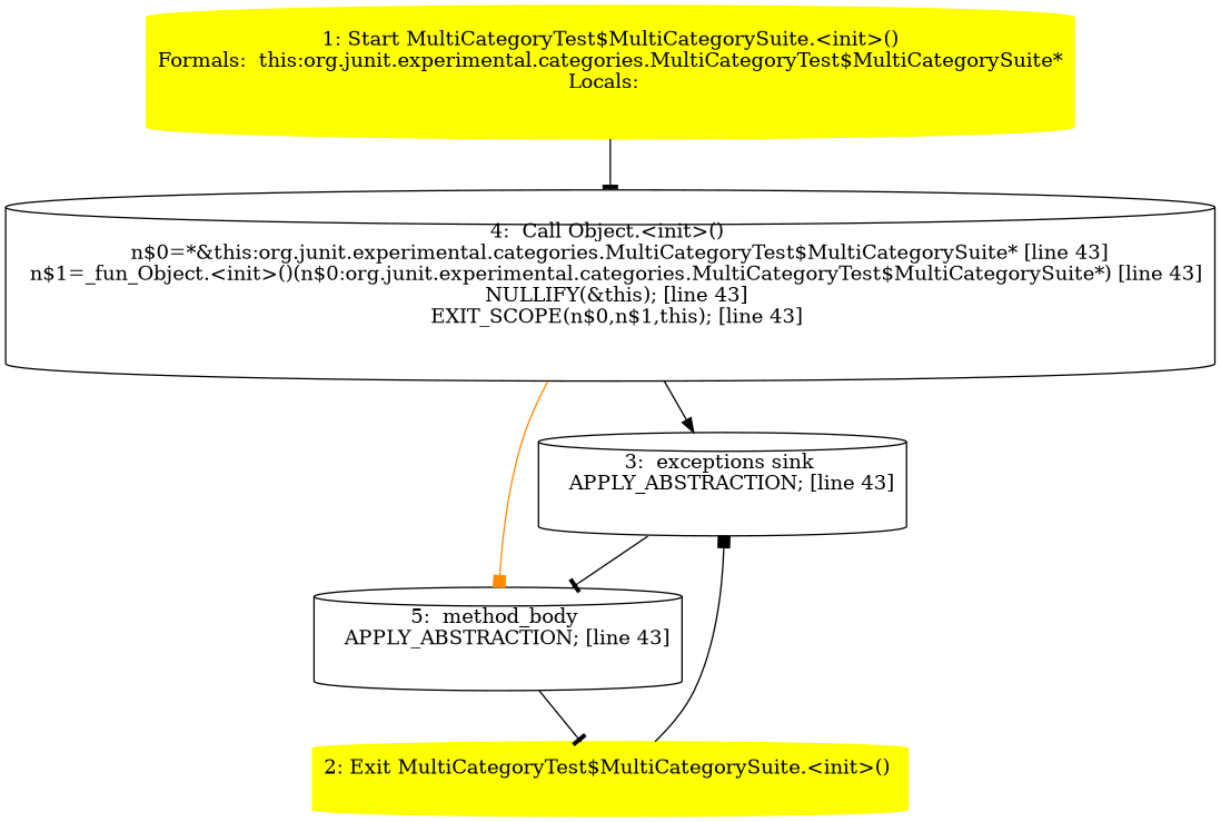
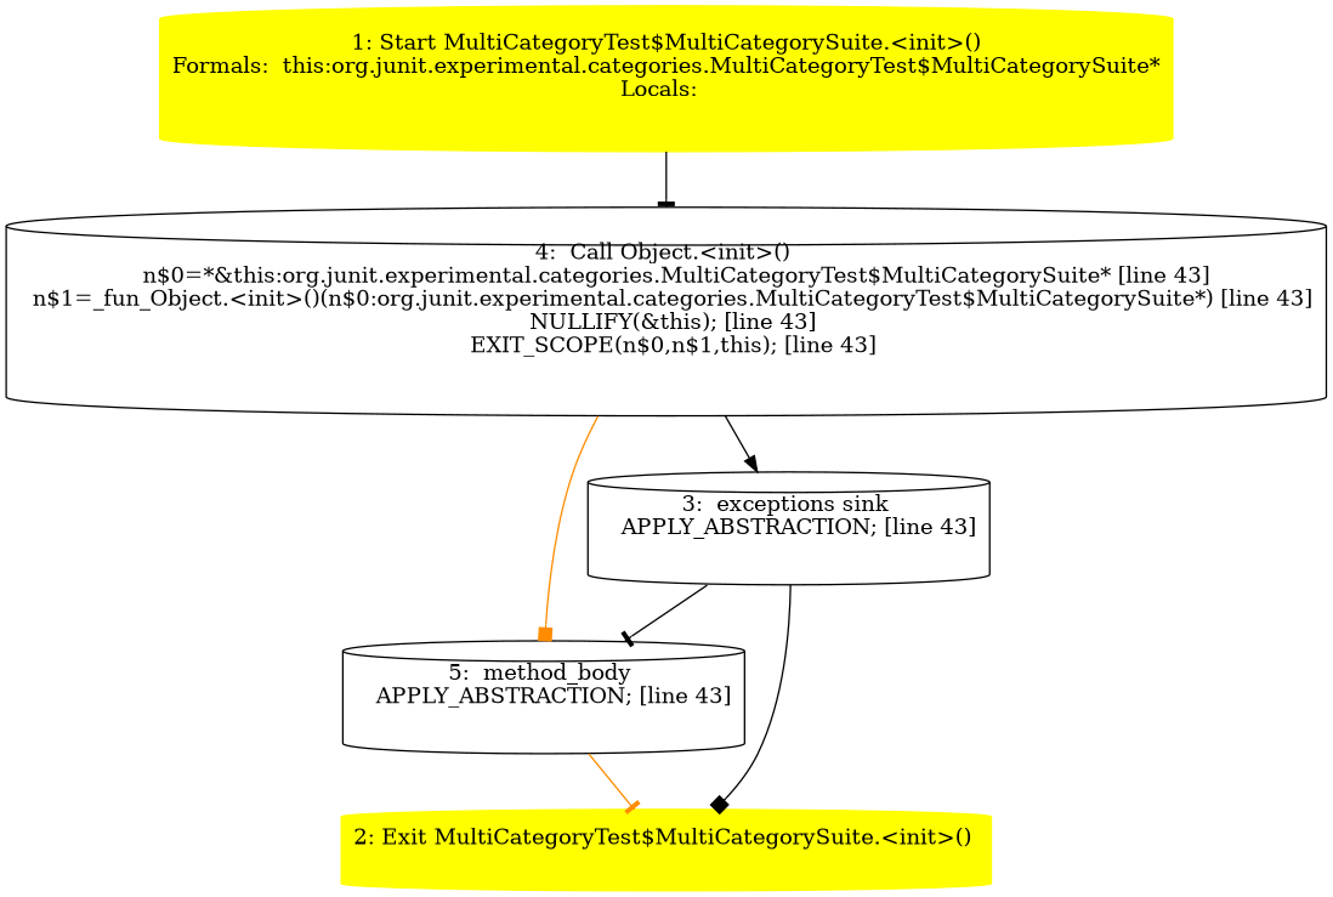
  digraph {
    node [shape=cylinder]
    edge [arrowhead=tee color=black]
    n1 [color=yellow label="1: Start MultiCategoryTest$MultiCategorySuite.<init>()\nFormals:  this:org.junit.experimental.categories.MultiCategoryTest$MultiCategorySuite*\nLocals:  \n  " style=filled]
    n2 [label="4:  Call Object.<init>() \n   n$0=*&this:org.junit.experimental.categories.MultiCategoryTest$MultiCategorySuite* [line 43]\n  n$1=_fun_Object.<init>()(n$0:org.junit.experimental.categories.MultiCategoryTest$MultiCategorySuite*) [line 43]\n  NULLIFY(&this); [line 43]\n  EXIT_SCOPE(n$0,n$1,this); [line 43]\n "]
    n3 [label="3:  exceptions sink \n   APPLY_ABSTRACTION; [line 43]\n "]
    n4 [label="5:  method_body \n   APPLY_ABSTRACTION; [line 43]\n "]
    n5 [color=yellow label="2: Exit MultiCategoryTest$MultiCategorySuite.<init>() \n  " style=filled]
    n1 -> n2
    n2 -> n3 [arrowhead=normal]
    n2 -> n4 [arrowhead=box color=darkorange]
    n3 -> n4
-   n5 -> n3 [arrowhead=box]
-   n4 -> n5
+   n3 -> n5 [arrowhead=box]
+   n4 -> n5 [color=darkorange]
  }
